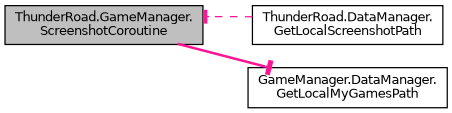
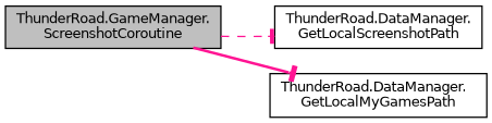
  digraph {
    rankdir=LR
    node [color=black fillcolor=white fontname=Helvetica fontsize=10 shape=record style=filled]
    edge [arrowhead=tee color=deeppink fontname=Helvetica fontsize=10 labelfontname=Helvetica labelfontsize=10]
    n1 [fillcolor=grey75 fontcolor=black height=0.2 label="ThunderRoad.GameManager.\lScreenshotCoroutine" width=0.4]
    n2 [height=0.2 label="ThunderRoad.DataManager.\lGetLocalScreenshotPath" width=0.4]
-   n3 [height=0.2 label="GameManager.DataManager.\lGetLocalMyGamesPath" width=0.4]
-   n2 -> n1 [style=dashed]
+   n3 [height=0.2 label="ThunderRoad.DataManager.\lGetLocalMyGamesPath" width=0.4]
+   n1 -> n2 [style=dashed]
    n1 -> n3 [style=bold]
  }
